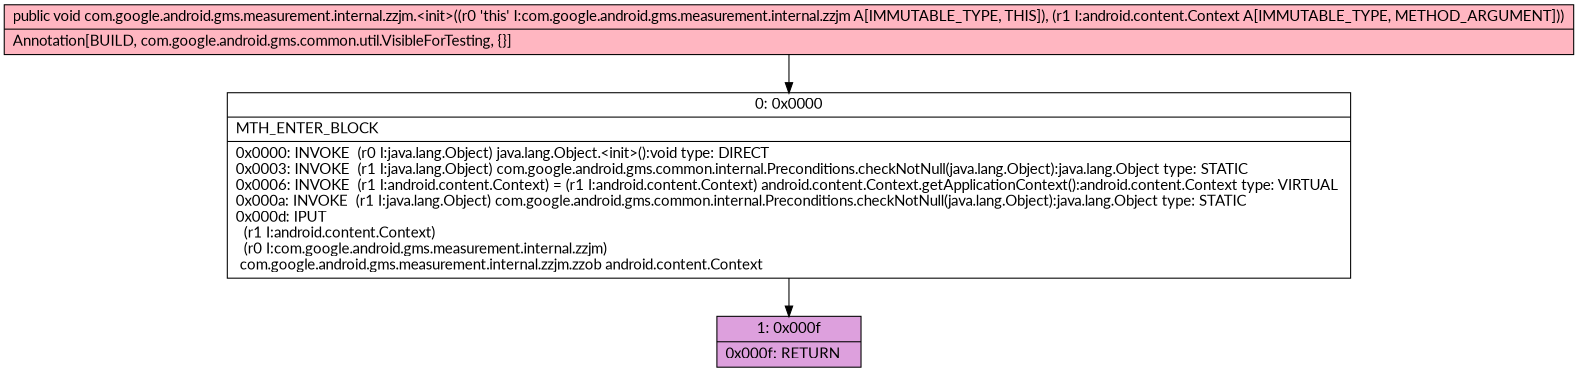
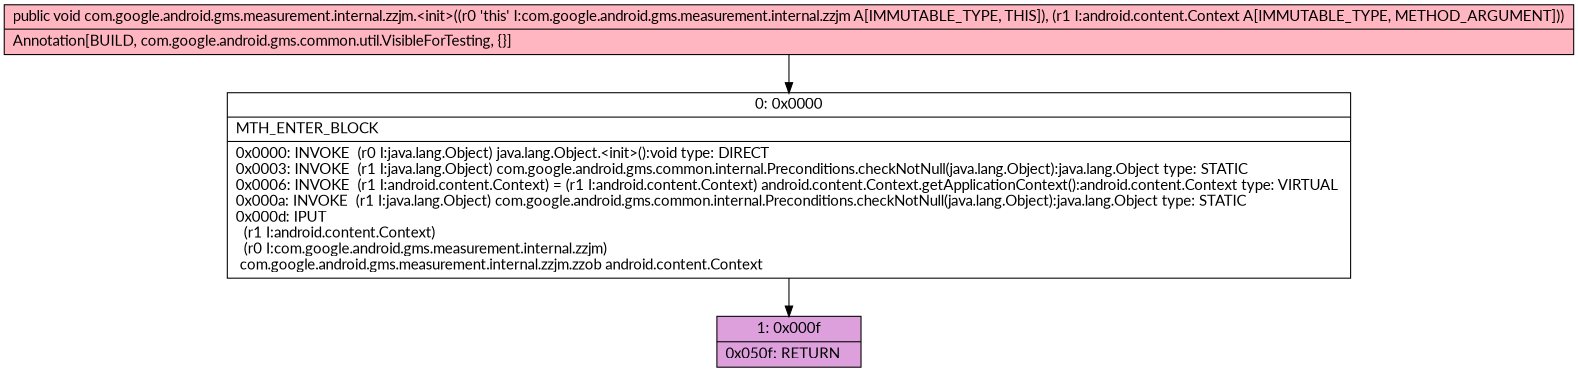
  digraph {
    fontname=Lato
    node [shape=record style=filled fontname=Lato]
    edge [fontname=Lato]
    n1 [label="{0\:\ 0x0000|MTH_ENTER_BLOCK\l|0x0000: INVOKE  (r0 I:java.lang.Object) java.lang.Object.\<init\>():void type: DIRECT \l0x0003: INVOKE  (r1 I:java.lang.Object) com.google.android.gms.common.internal.Preconditions.checkNotNull(java.lang.Object):java.lang.Object type: STATIC \l0x0006: INVOKE  (r1 I:android.content.Context) = (r1 I:android.content.Context) android.content.Context.getApplicationContext():android.content.Context type: VIRTUAL \l0x000a: INVOKE  (r1 I:java.lang.Object) com.google.android.gms.common.internal.Preconditions.checkNotNull(java.lang.Object):java.lang.Object type: STATIC \l0x000d: IPUT  \l  (r1 I:android.content.Context)\l  (r0 I:com.google.android.gms.measurement.internal.zzjm)\l com.google.android.gms.measurement.internal.zzjm.zzob android.content.Context \l}" fillcolor=white]
-   n2 [label="{1\:\ 0x000f|0x000f: RETURN   \l}" fillcolor=plum]
+   n2 [label="{1\:\ 0x000f|0x050f: RETURN   \l}" fillcolor=plum]
    n3 [label="{public void com.google.android.gms.measurement.internal.zzjm.\<init\>((r0 'this' I:com.google.android.gms.measurement.internal.zzjm A[IMMUTABLE_TYPE, THIS]), (r1 I:android.content.Context A[IMMUTABLE_TYPE, METHOD_ARGUMENT]))  | Annotation[BUILD, com.google.android.gms.common.util.VisibleForTesting, \{\}]\l}" fillcolor=lightpink]
    n1 -> n2
    n3 -> n1
  }
